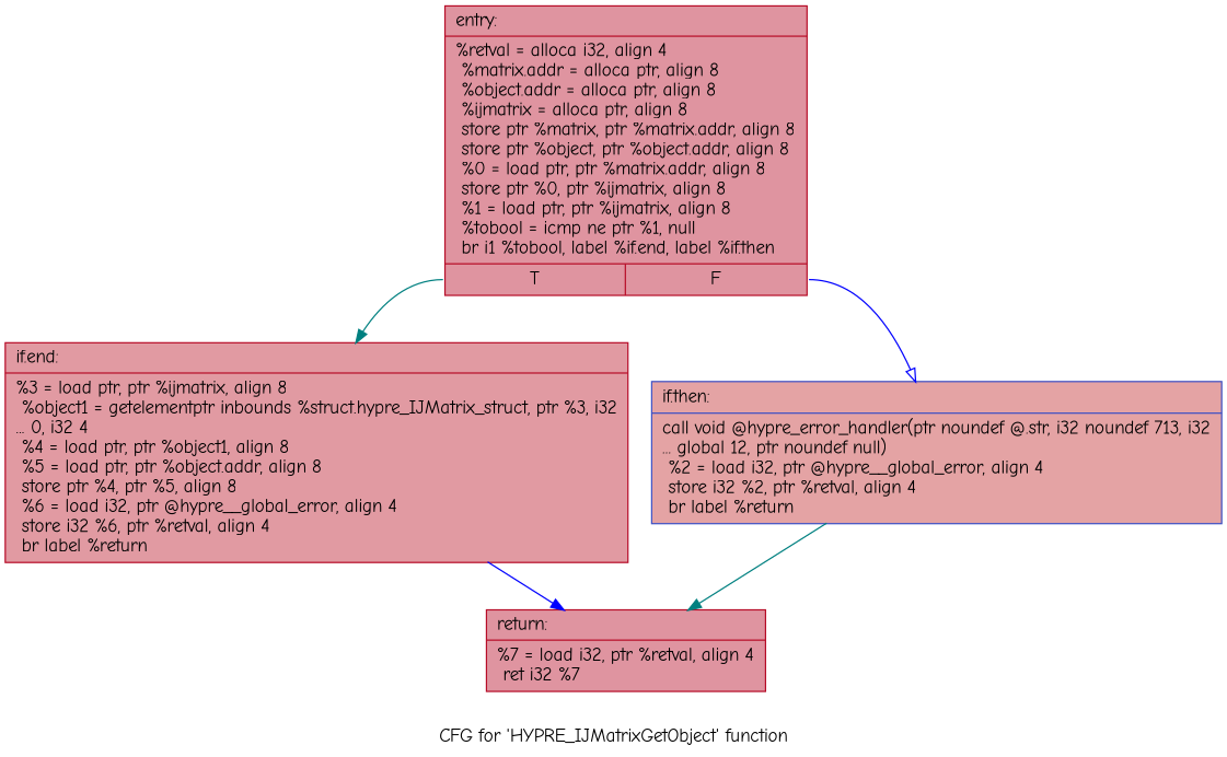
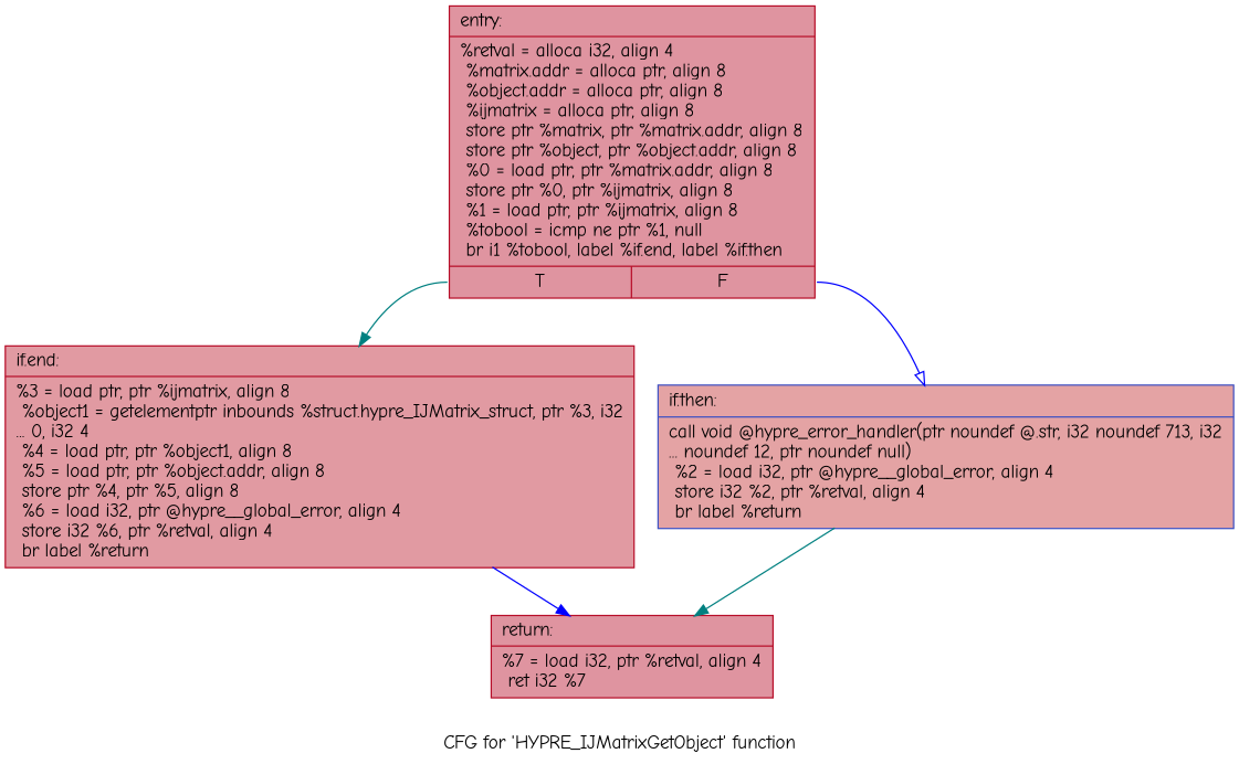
  digraph {
    label="CFG for 'HYPRE_IJMatrixGetObject' function"
    fontname="Comic Neue"
    node [color="#b70d28ff" fillcolor="#b70d2870" fontname="Comic Neue" shape=record style=filled]
    edge [color=teal arrowhead=normal fontname="Comic Neue"]
    n1 [label="{entry:\l|  %retval = alloca i32, align 4\l  %matrix.addr = alloca ptr, align 8\l  %object.addr = alloca ptr, align 8\l  %ijmatrix = alloca ptr, align 8\l  store ptr %matrix, ptr %matrix.addr, align 8\l  store ptr %object, ptr %object.addr, align 8\l  %0 = load ptr, ptr %matrix.addr, align 8\l  store ptr %0, ptr %ijmatrix, align 8\l  %1 = load ptr, ptr %ijmatrix, align 8\l  %tobool = icmp ne ptr %1, null\l  br i1 %tobool, label %if.end, label %if.then\l|{<s0>T|<s1>F}}"]
    n2 [fillcolor="#bb1b2c70" label="{if.end:\l|  %3 = load ptr, ptr %ijmatrix, align 8\l  %object1 = getelementptr inbounds %struct.hypre_IJMatrix_struct, ptr %3, i32\l... 0, i32 4\l  %4 = load ptr, ptr %object1, align 8\l  %5 = load ptr, ptr %object.addr, align 8\l  store ptr %4, ptr %5, align 8\l  %6 = load i32, ptr @hypre__global_error, align 4\l  store i32 %6, ptr %retval, align 4\l  br label %return\l}"]
-   n3 [color="#3d50c3ff" fillcolor="#c32e3170" label="{if.then:\l|  call void @hypre_error_handler(ptr noundef @.str, i32 noundef 713, i32\l... global 12, ptr noundef null)\l  %2 = load i32, ptr @hypre__global_error, align 4\l  store i32 %2, ptr %retval, align 4\l  br label %return\l}"]
+   n3 [color="#3d50c3ff" fillcolor="#c32e3170" label="{if.then:\l|  call void @hypre_error_handler(ptr noundef @.str, i32 noundef 713, i32\l... noundef 12, ptr noundef null)\l  %2 = load i32, ptr @hypre__global_error, align 4\l  store i32 %2, ptr %retval, align 4\l  br label %return\l}"]
    n4 [label="{return:\l|  %7 = load i32, ptr %retval, align 4\l  ret i32 %7\l}"]
    n1 -> n2 [tailport=s0]
    n1 -> n3 [tailport=s1 color=blue arrowhead=onormal]
    n2 -> n4 [color=blue]
    n3 -> n4
  }
